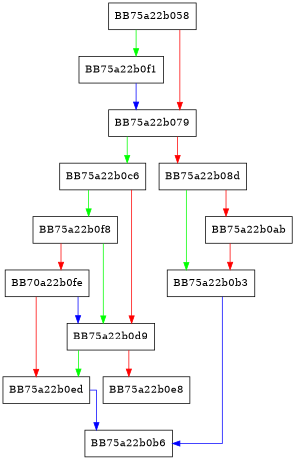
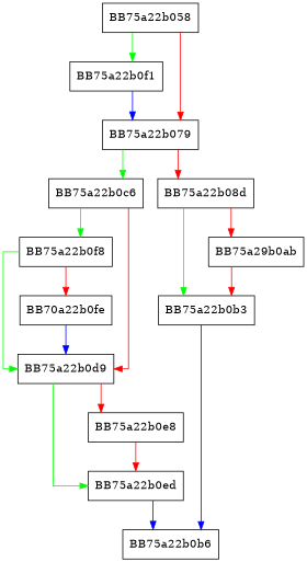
  digraph {
    splines=ortho
    node [shape=box]
    edge [color=red]
    BB75a22b058
    BB75a22b0f1
    BB75a22b079
    BB75a22b0c6
    BB75a22b08d
    BB75a22b0f8
    BB75a22b0d9
    BB75a22b0b3
-   BB75a22b0ab
+   BB75a22b0ab [label=BB75a29b0ab]
    n10 [label=BB70a22b0fe]
    BB75a22b0ed
    BB75a22b0e8
    BB75a22b0b6
    BB75a22b058 -> BB75a22b0f1 [color=green]
    BB75a22b058 -> BB75a22b079
    BB75a22b0f1 -> BB75a22b079 [color=blue]
    BB75a22b079 -> BB75a22b0c6 [color=green]
    BB75a22b079 -> BB75a22b08d
    BB75a22b0c6 -> BB75a22b0f8 [color=green]
    BB75a22b0c6 -> BB75a22b0d9
    BB75a22b08d -> BB75a22b0b3 [color=green]
    BB75a22b08d -> BB75a22b0ab
    BB75a22b0f8 -> BB75a22b0d9 [color=green]
    BB75a22b0f8 -> n10
    BB75a22b0d9 -> BB75a22b0ed [color=green]
    BB75a22b0d9 -> BB75a22b0e8
    BB75a22b0b3 -> BB75a22b0b6 [color=blue]
    BB75a22b0ab -> BB75a22b0b3
    n10 -> BB75a22b0d9 [color=blue]
    BB75a22b0ed -> BB75a22b0b6 [color=blue]
-   n10 -> BB75a22b0ed
+   BB75a22b0e8 -> BB75a22b0ed
  }
